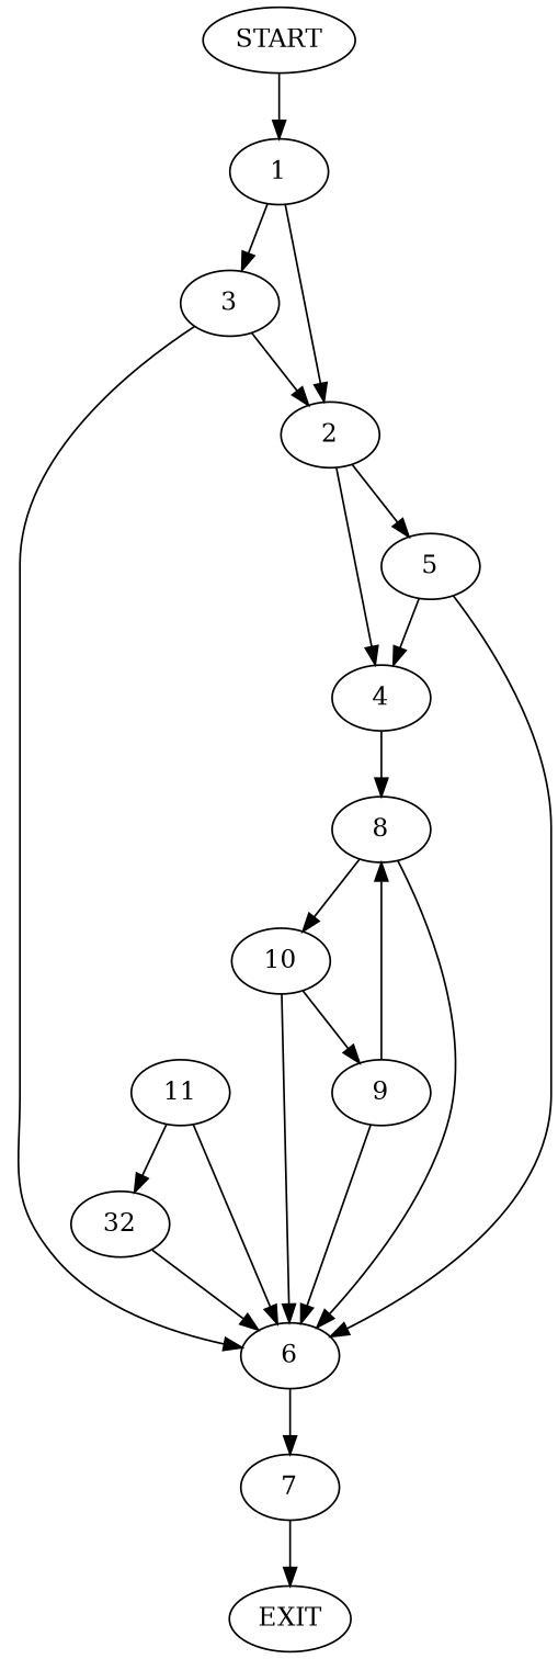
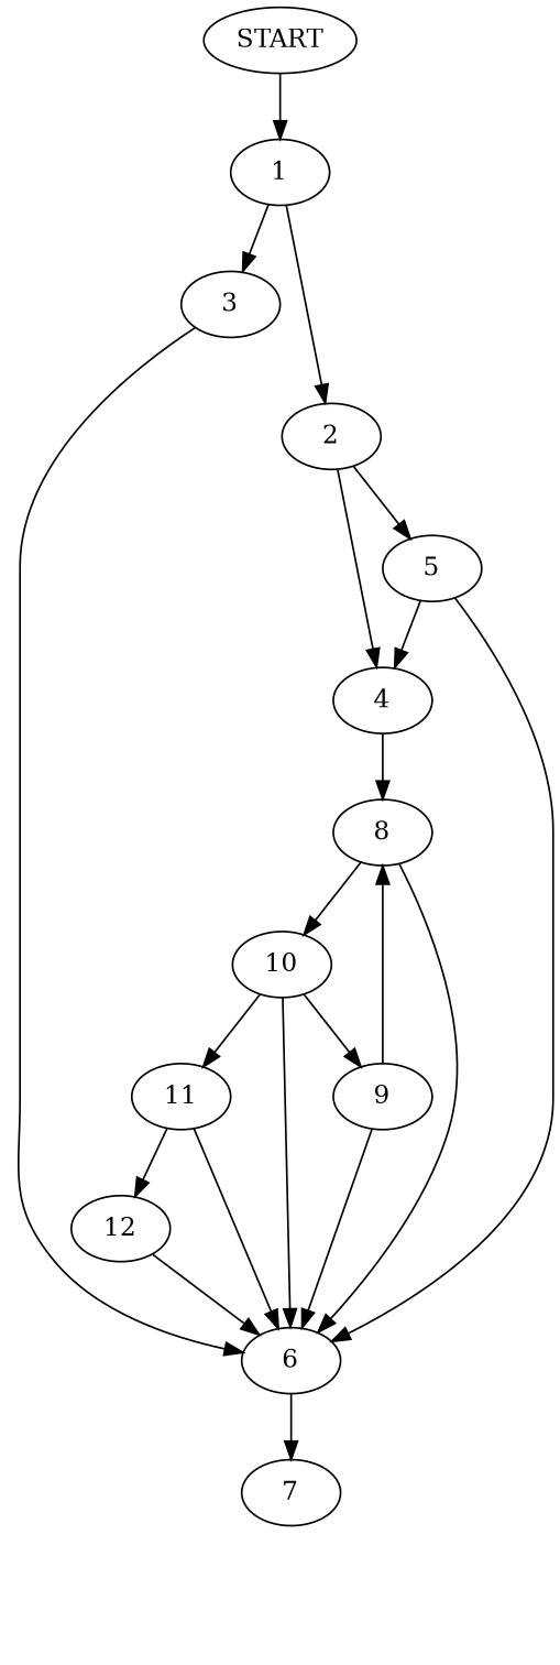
  digraph {
    n1 [label=START]
    1
    2
    3
-   n5 [label=EXIT]
    4
    5
    6
    8
    7
    10
    9
    11
-   12 [label=32]
+   12
    n1 -> 1
    1 -> 2
    1 -> 3
    2 -> 4
    2 -> 5
-   3 -> 2
    3 -> 6
    4 -> 8
    5 -> 4
    5 -> 6
    6 -> 7
    8 -> 6
    8 -> 10
-   7 -> n5
    10 -> 6
    10 -> 9
+   10 -> 11
    9 -> 6
    9 -> 8
    11 -> 6
    11 -> 12
    12 -> 6
  }
